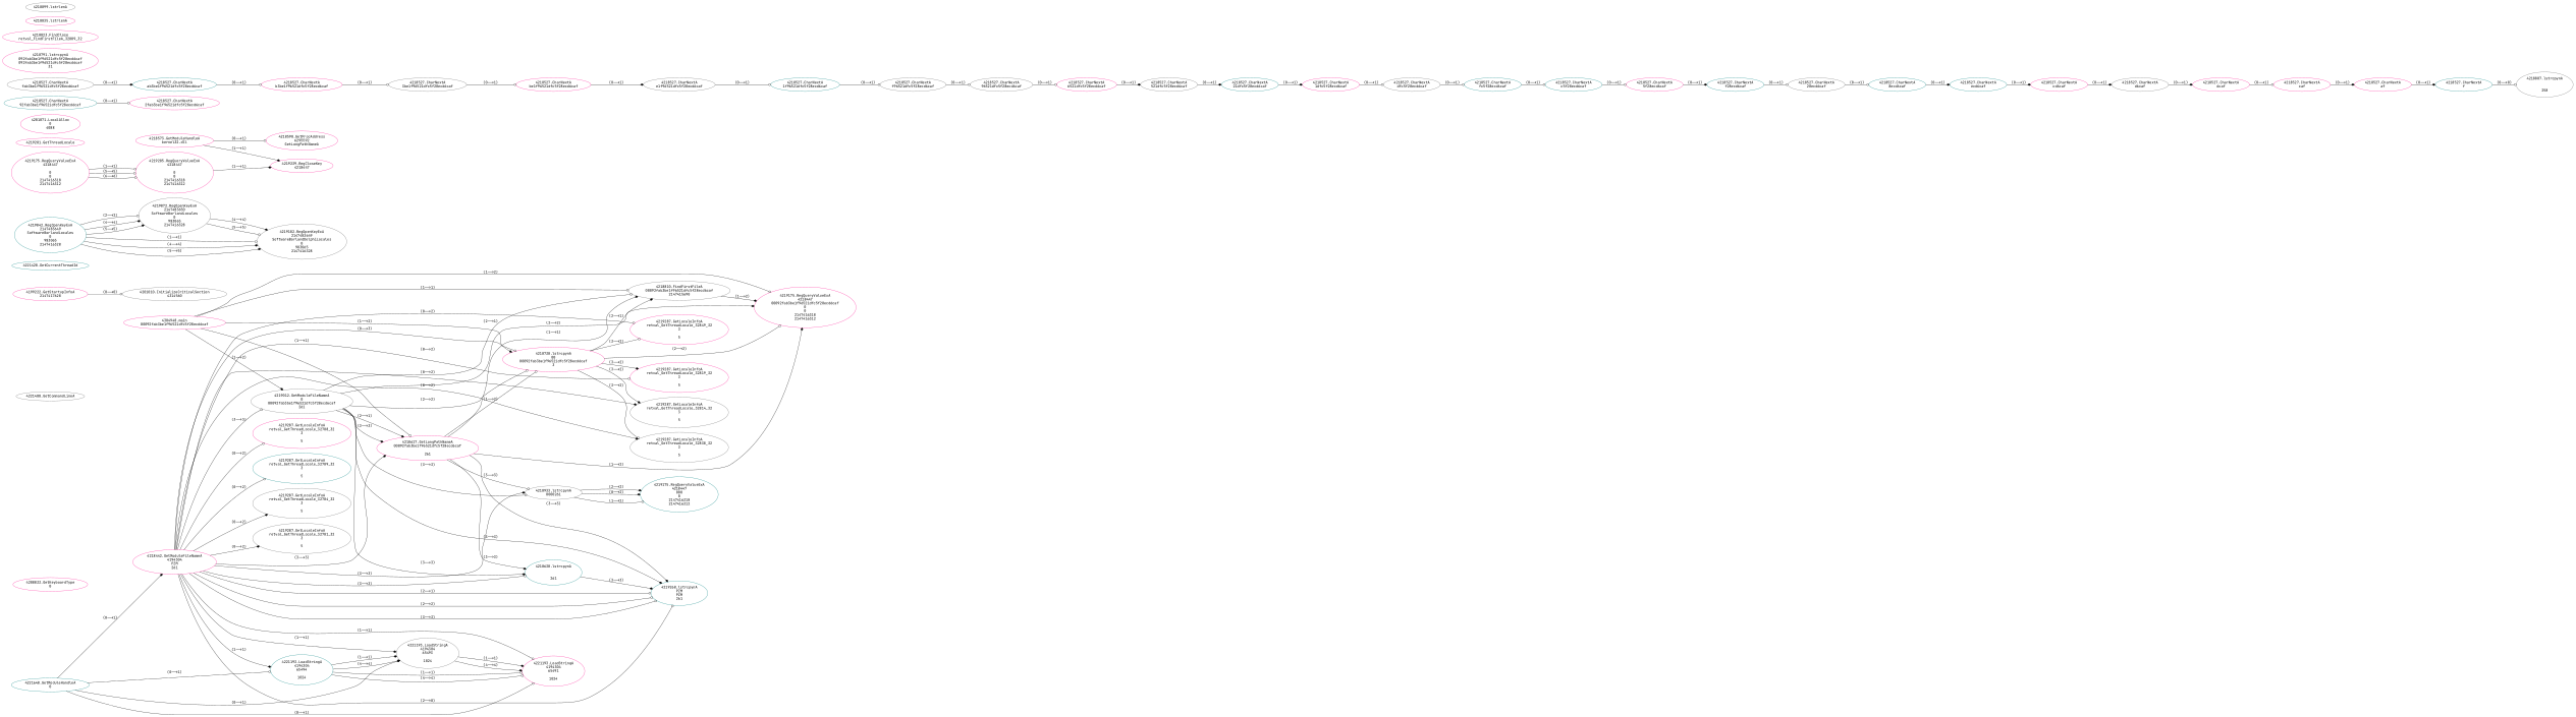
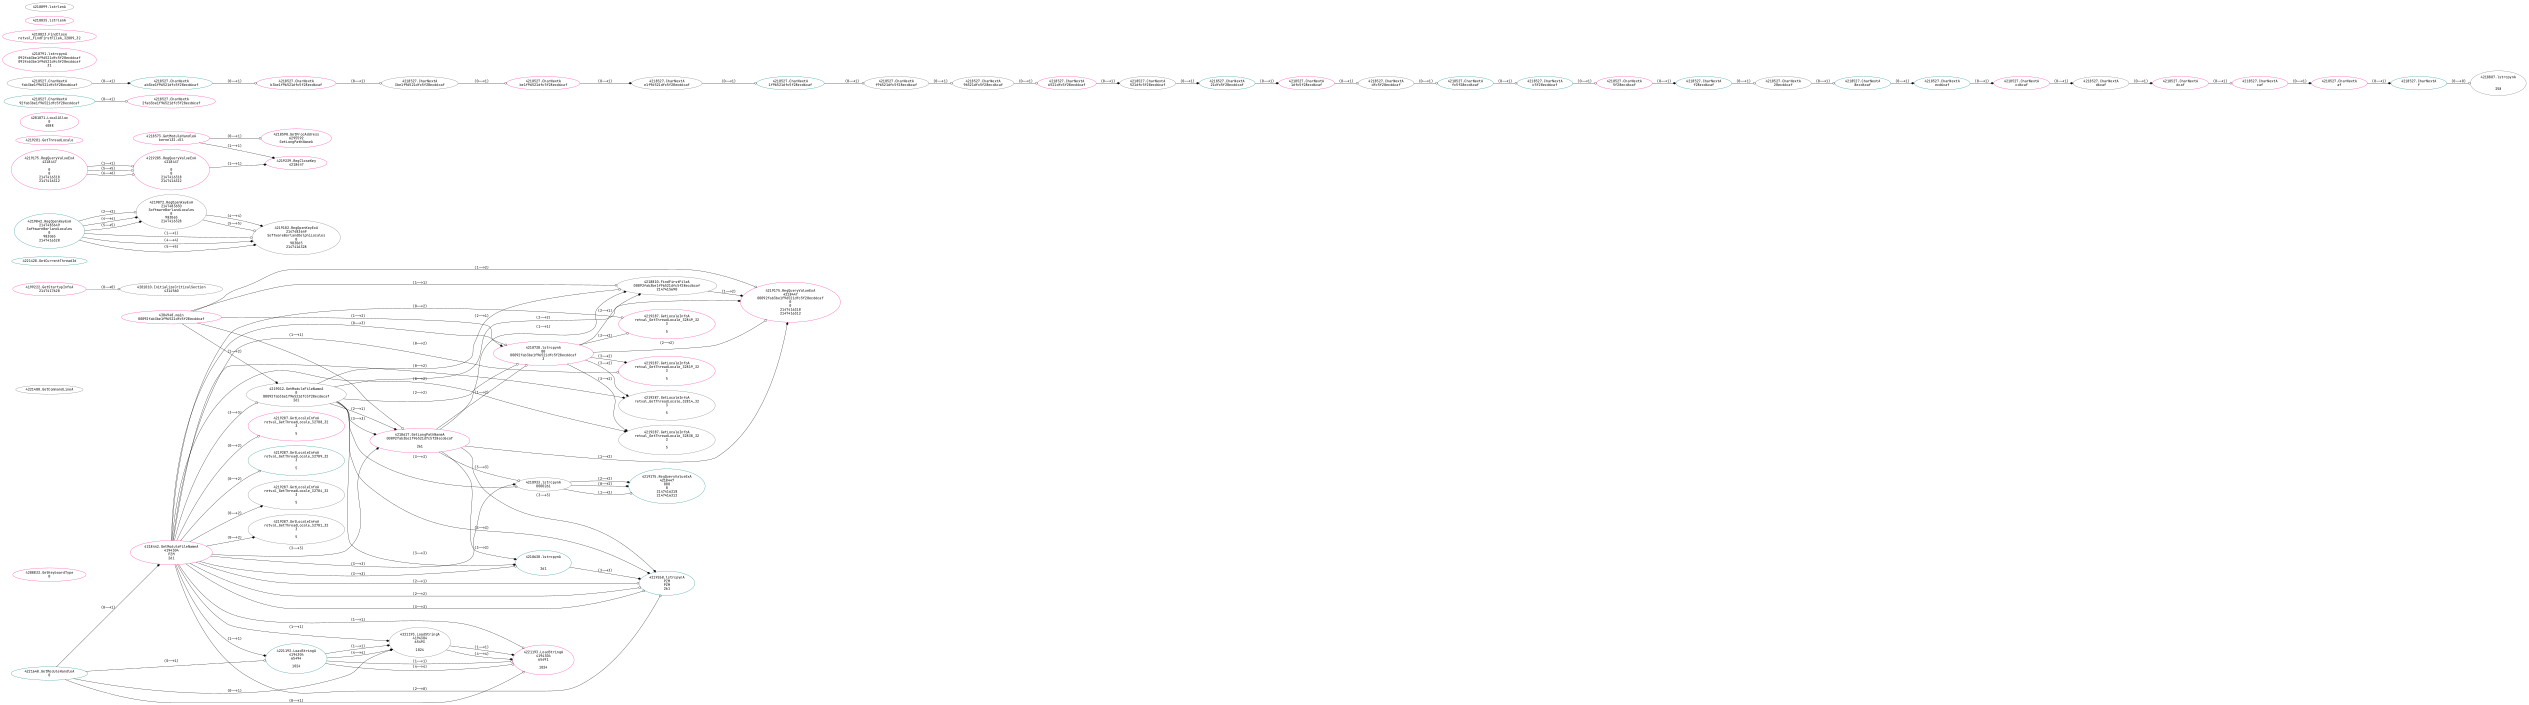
  digraph {
    fontname="JetBrains Mono"
    rankdir=LR
    node [color=deeppink fontname="JetBrains Mono"]
    edge [arrowhead=odot fontname="JetBrains Mono"]
    n1 [label="4304948.main\n00092fab3be1f96521dfc5f28ecd6caf"]
    n2 [color=gray40 label="4219012.GetModuleFileNameA\n0\n00092fab3be1f96521dfc5f28ecd6caf\n261"]
    n3 [label="4218617.GetLongPathNameA\n00092fab3be1f96521dfc5f28ecd6caf\n\n261"]
    n4 [label="4218738.lstrcpynA\n00\n00092fab3be1f96521dfc5f28ecd6caf\n3"]
    n5 [color=gray40 label="4218810.FindFirstFileA\n00092fab3be1f96521dfc5f28ecd6caf\n2147415690"]
    n6 [label="4219175.RegQueryValueExA\n4218447\n00092fab3be1f96521dfc5f28ecd6caf\n0\n0\n2147416318\n2147416312"]
    n7 [color=teal label="4218638.lstrcpynA\n\n\n261"]
    n8 [color=teal label="4219268.lstrcpynA\nPZM\nPZM\n261"]
    n9 [color=gray40 label="4218933.lstrcpynA\n0000261"]
    n10 [label="4219287.GetLocaleInfoA\nretval_GetThreadLocale_32819_32\n3\n\n5"]
    n11 [color=gray40 label="4219287.GetLocaleInfoA\nretval_GetThreadLocale_32838_32\n3\n\n5"]
    n12 [color=gray40 label="4219287.GetLocaleInfoA\nretval_GetThreadLocale_32814_32\n3\n\n5"]
    n13 [label="4219287.GetLocaleInfoA\nretval_GetThreadLocale_32849_32\n3\n\n5"]
    n14 [color=teal label="4221640.GetModuleHandleA\n0"]
    n15 [label="4218442.GetModuleFileNameA\n4194304\nPZM\n261"]
    n16 [color=teal label="4221193.LoadStringA\n4194304\n65494\n\n1024"]
    n17 [color=gray40 label="4221193.LoadStringA\n4194304\n65493\n\n1024"]
    n18 [label="4221193.LoadStringA\n4194304\n65491\n\n1024"]
    n19 [label="4219287.GetLocaleInfoA\nretval_GetThreadLocale_32788_32\n3\n\n5"]
    n20 [color=teal label="4219287.GetLocaleInfoA\nretval_GetThreadLocale_32789_32\n3\n\n5"]
    n21 [color=gray40 label="4219287.GetLocaleInfoA\nretval_GetThreadLocale_32784_32\n3\n\n5"]
    n22 [color=gray40 label="4219287.GetLocaleInfoA\nretval_GetThreadLocale_32781_32\n3\n\n5"]
    n23 [label="4208833.GetKeyboardType\n0"]
    n24 [color=gray40 label="4221400.GetCommandLineA\n"]
    n25 [label="4199222.GetStartupInfoA\n2147417628"]
    n26 [color=gray40 label="4201010.InitializeCriticalSection\n4314560"]
    n27 [color=teal label="4221420.GetCurrentThreadId\n"]
    n28 [color=teal label="4219175.RegQueryValueExA\n4218447\n000\n0\n2147416318\n2147416312"]
    n29 [color=teal label="4219042.RegOpenKeyExA\n2147483649\nSoftware\Borland\Locales\n0\n983065\n2147416328"]
    n30 [color=gray40 label="4219072.RegOpenKeyExA\n2147483650\nSoftware\Borland\Locales\n0\n983065\n2147416328"]
    n31 [color=gray40 label="4219102.RegOpenKeyExA\n2147483649\nSoftware\Borland\Delphi\Locales\n0\n983065\n2147416328"]
    n32 [label="4218573.GetModuleHandleA\nkernel32.dll"]
    n33 [label="4218590.GetProcAddress\n6295592\nGetLongPathNameA"]
    n34 [label="4219239.RegCloseKey\n4218447"]
    n35 [label="4219175.RegQueryValueExA\n4218447\n\n0\n0\n2147416318\n2147416312"]
    n36 [label="4219205.RegQueryValueExA\n4218447\n\n0\n0\n2147416318\n2147416312"]
    n37 [label="4219281.GetThreadLocale\n"]
    n38 [label="4201071.LocalAlloc\n0\n4088"]
    n39 [color=teal label="4218527.CharNextA\n92fab3be1f96521dfc5f28ecd6caf"]
    n40 [label="4218527.CharNextA\n2fab3be1f96521dfc5f28ecd6caf"]
    n41 [color=gray40 label="4218527.CharNextA\nfab3be1f96521dfc5f28ecd6caf"]
    n42 [color=teal label="4218527.CharNextA\nab3be1f96521dfc5f28ecd6caf"]
    n43 [label="4218527.CharNextA\nb3be1f96521dfc5f28ecd6caf"]
    n44 [color=gray40 label="4218527.CharNextA\n3be1f96521dfc5f28ecd6caf"]
    n45 [label="4218527.CharNextA\nbe1f96521dfc5f28ecd6caf"]
    n46 [color=gray40 label="4218527.CharNextA\ne1f96521dfc5f28ecd6caf"]
    n47 [color=teal label="4218527.CharNextA\n1f96521dfc5f28ecd6caf"]
    n48 [color=gray40 label="4218527.CharNextA\nf96521dfc5f28ecd6caf"]
    n49 [color=gray40 label="4218527.CharNextA\n96521dfc5f28ecd6caf"]
    n50 [label="4218527.CharNextA\n6521dfc5f28ecd6caf"]
    n51 [color=gray40 label="4218527.CharNextA\n521dfc5f28ecd6caf"]
    n52 [color=teal label="4218527.CharNextA\n21dfc5f28ecd6caf"]
    n53 [label="4218527.CharNextA\n1dfc5f28ecd6caf"]
    n54 [color=gray40 label="4218527.CharNextA\ndfc5f28ecd6caf"]
    n55 [color=teal label="4218527.CharNextA\nfc5f28ecd6caf"]
    n56 [color=teal label="4218527.CharNextA\nc5f28ecd6caf"]
    n57 [label="4218527.CharNextA\n5f28ecd6caf"]
    n58 [color=teal label="4218527.CharNextA\nf28ecd6caf"]
    n59 [color=gray40 label="4218527.CharNextA\n28ecd6caf"]
    n60 [color=teal label="4218527.CharNextA\n8ecd6caf"]
    n61 [color=teal label="4218527.CharNextA\necd6caf"]
    n62 [label="4218527.CharNextA\ncd6caf"]
    n63 [color=gray40 label="4218527.CharNextA\nd6caf"]
    n64 [label="4218527.CharNextA\n6caf"]
    n65 [label="4218527.CharNextA\ncaf"]
    n66 [label="4218527.CharNextA\naf"]
    n67 [color=teal label="4218527.CharNextA\nf"]
    n68 [color=gray40 label="4218887.lstrcpynA\n\n\n258"]
    n69 [label="4218791.lstrcpynA\n092fab3be1f96521dfc5f28ecd6caf\n092fab3be1f96521dfc5f28ecd6caf\n31"]
    n70 [label="4218823.FindClose\nretval_FindFirstFileA_32809_32"]
    n71 [label="4218835.lstrlenA\n"]
    n72 [color=gray40 label="4218899.lstrlenA\n"]
    n1 -> n2 [arrowhead=diamond label="(1-->2)"]
    n1 -> n3 [label="(1-->1)"]
    n1 -> n4 [arrowhead=diamond label="(1-->2)"]
    n1 -> n5 [label="(1-->1)"]
    n1 -> n6 [label="(1-->2)"]
    n2 -> n3 [arrowhead=diamond label="(2-->1)"]
    n2 -> n3 [arrowhead=diamond label="(3-->3)"]
    n2 -> n4 [label="(2-->2)"]
    n2 -> n5 [label="(2-->1)"]
    n2 -> n6 [arrowhead=diamond label="(2-->2)"]
    n2 -> n7 [arrowhead=diamond label="(3-->3)"]
    n2 -> n8 [arrowhead=diamond label="(3-->3)"]
    n2 -> n9 [label="(3-->3)"]
    n3 -> n4 [label="(1-->2)"]
    n3 -> n5 [arrowhead=diamond label="(1-->1)"]
    n3 -> n6 [arrowhead=diamond label="(1-->2)"]
    n3 -> n7 [arrowhead=diamond label="(3-->3)"]
    n3 -> n8 [arrowhead=diamond label="(3-->3)"]
    n3 -> n9 [label="(3-->3)"]
    n4 -> n5 [arrowhead=diamond label="(2-->1)"]
    n4 -> n6 [label="(2-->2)"]
    n4 -> n10 [arrowhead=diamond label="(3-->2)"]
-   n4 -> n11 [label="(3-->2)"]
+   n4 -> n11 [arrowhead=diamond label="(3-->2)"]
    n4 -> n12 [arrowhead=diamond label="(3-->2)"]
    n4 -> n13 [label="(3-->2)"]
    n5 -> n6 [arrowhead=diamond label="(1-->2)"]
    n7 -> n8 [arrowhead=diamond label="(3-->3)"]
    n9 -> n28 [label="(1-->2)"]
    n9 -> n28 [arrowhead=diamond label="(2-->2)"]
    n9 -> n28 [arrowhead=diamond label="(0-->2)"]
    n14 -> n15 [arrowhead=diamond label="(0-->1)"]
    n14 -> n16 [label="(0-->1)"]
    n14 -> n17 [arrowhead=diamond label="(0-->1)"]
    n14 -> n18 [label="(0-->1)"]
    n15 -> n2 [label="(3-->3)"]
    n15 -> n3 [arrowhead=diamond label="(3-->3)"]
    n15 -> n4 [label="(0-->3)"]
    n15 -> n7 [label="(3-->3)"]
    n15 -> n8 [label="(2-->1)"]
    n15 -> n8 [label="(2-->2)"]
    n15 -> n8 [label="(3-->3)"]
    n15 -> n8 [label="(2-->0)"]
    n15 -> n9 [arrowhead=diamond label="(3-->3)"]
    n15 -> n10 [label="(0-->2)"]
    n15 -> n11 [arrowhead=diamond label="(0-->2)"]
    n15 -> n12 [arrowhead=diamond label="(0-->2)"]
    n15 -> n13 [label="(0-->2)"]
    n15 -> n16 [arrowhead=diamond label="(1-->1)"]
    n15 -> n17 [arrowhead=diamond label="(1-->1)"]
    n15 -> n18 [label="(1-->1)"]
    n15 -> n19 [label="(0-->2)"]
    n15 -> n20 [label="(0-->2)"]
    n15 -> n21 [arrowhead=diamond label="(0-->2)"]
    n15 -> n22 [arrowhead=diamond label="(0-->2)"]
    n16 -> n17 [arrowhead=diamond label="(1-->1)"]
    n16 -> n17 [arrowhead=diamond label="(4-->4)"]
    n16 -> n18 [label="(1-->1)"]
    n16 -> n18 [label="(4-->4)"]
    n17 -> n18 [arrowhead=diamond label="(1-->1)"]
    n17 -> n18 [arrowhead=diamond label="(4-->4)"]
    n25 -> n26 [label="(0-->0)"]
    n29 -> n30 [label="(2-->2)"]
    n29 -> n30 [arrowhead=diamond label="(4-->4)"]
    n29 -> n30 [arrowhead=diamond label="(5-->5)"]
    n29 -> n31 [label="(1-->1)"]
    n29 -> n31 [arrowhead=diamond label="(4-->4)"]
    n29 -> n31 [arrowhead=diamond label="(5-->5)"]
    n30 -> n31 [arrowhead=diamond label="(4-->4)"]
    n30 -> n31 [label="(5-->5)"]
    n32 -> n33 [label="(0-->1)"]
    n32 -> n34 [arrowhead=diamond label="(1-->1)"]
    n35 -> n36 [label="(1-->1)"]
    n35 -> n36 [label="(5-->5)"]
    n35 -> n36 [label="(6-->6)"]
    n36 -> n34 [arrowhead=diamond label="(1-->1)"]
    n39 -> n40 [label="(0-->1)"]
    n41 -> n42 [arrowhead=diamond label="(0-->1)"]
    n42 -> n43 [label="(0-->1)"]
    n43 -> n44 [label="(0-->1)"]
    n44 -> n45 [label="(0-->1)"]
    n45 -> n46 [arrowhead=diamond label="(0-->1)"]
    n46 -> n47 [label="(0-->1)"]
    n47 -> n48 [label="(0-->1)"]
    n48 -> n49 [label="(0-->1)"]
    n49 -> n50 [label="(0-->1)"]
    n50 -> n51 [arrowhead=diamond label="(0-->1)"]
    n51 -> n52 [arrowhead=diamond label="(0-->1)"]
    n52 -> n53 [arrowhead=diamond label="(0-->1)"]
    n53 -> n54 [label="(0-->1)"]
    n54 -> n55 [label="(0-->1)"]
    n55 -> n56 [label="(0-->1)"]
    n56 -> n57 [label="(0-->1)"]
    n57 -> n58 [arrowhead=diamond label="(0-->1)"]
    n58 -> n59 [label="(0-->1)"]
    n59 -> n60 [label="(0-->1)"]
    n60 -> n61 [arrowhead=diamond label="(0-->1)"]
    n61 -> n62 [arrowhead=diamond label="(0-->1)"]
    n62 -> n63 [arrowhead=diamond label="(0-->1)"]
    n63 -> n64 [arrowhead=diamond label="(0-->1)"]
    n64 -> n65 [label="(0-->1)"]
    n65 -> n66 [arrowhead=diamond label="(0-->1)"]
    n66 -> n67 [arrowhead=diamond label="(0-->1)"]
    n67 -> n68 [label="(0-->0)"]
  }
